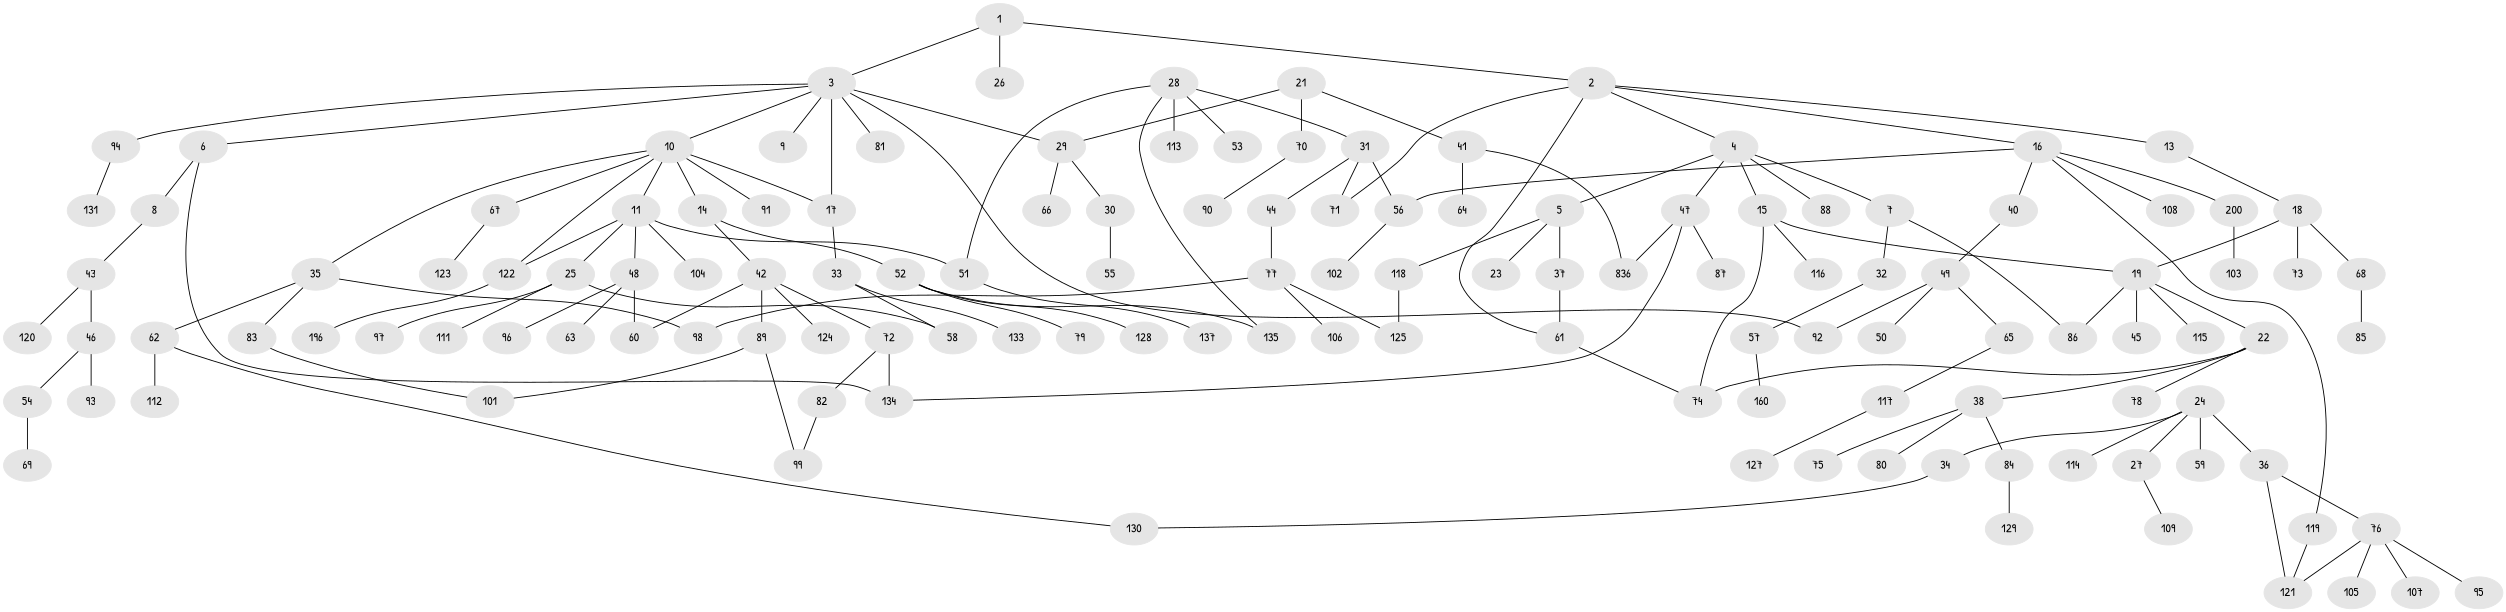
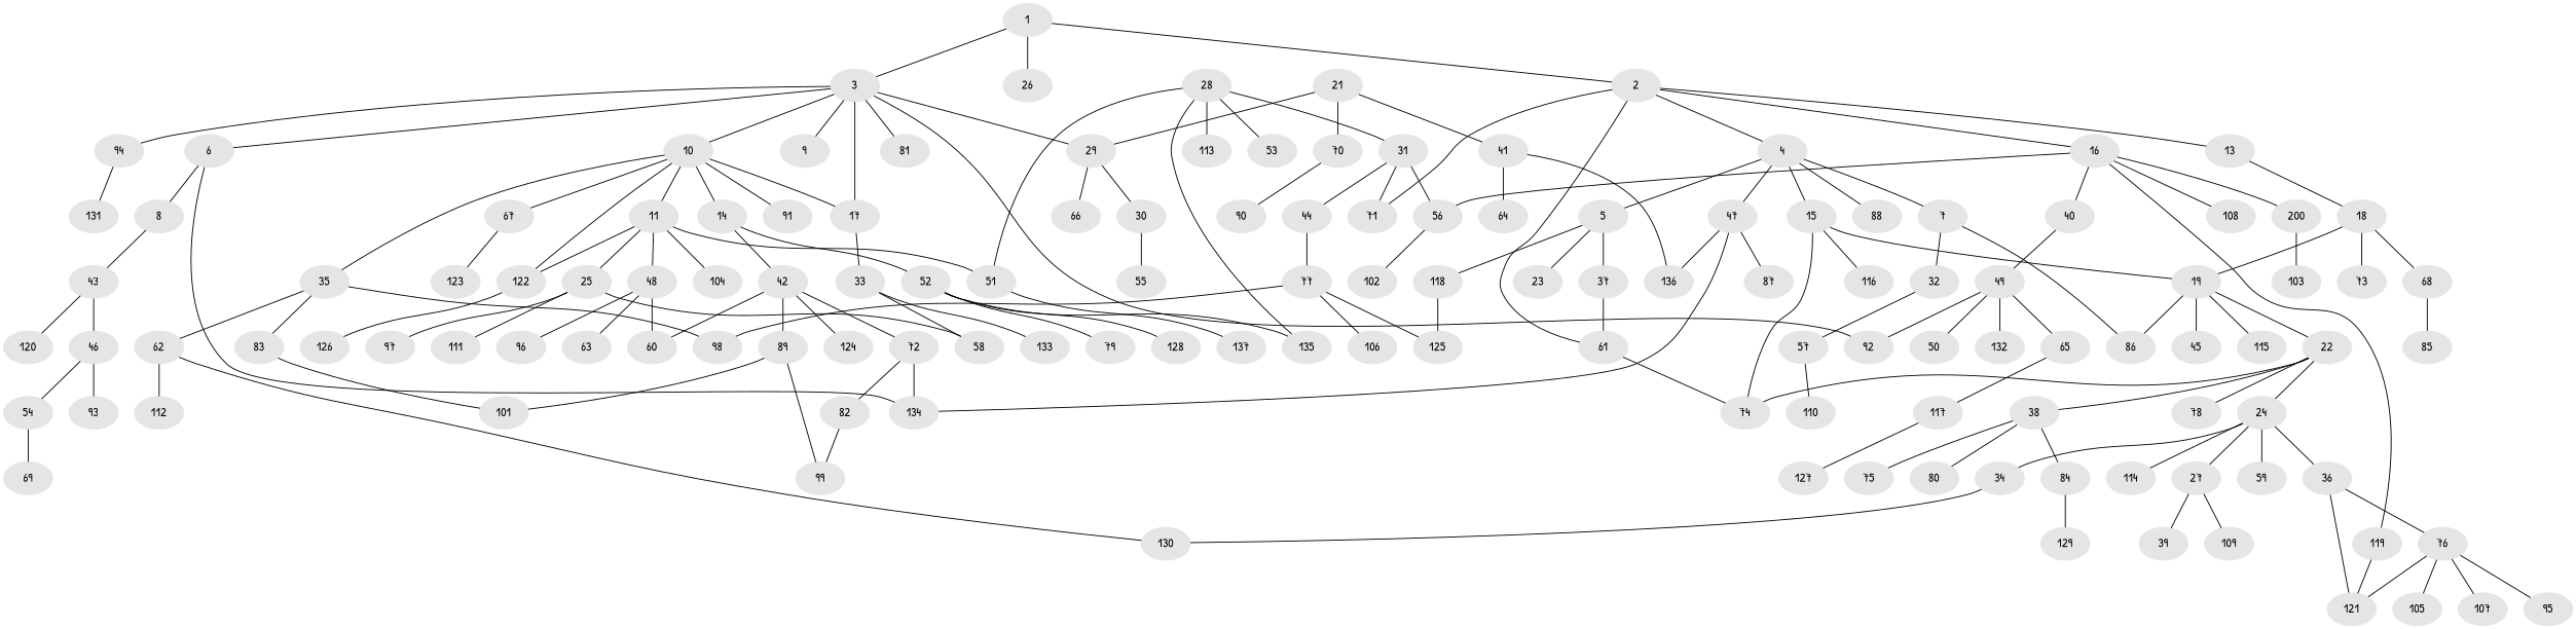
  graph {
    fontname="Patrick Hand"
    node [color=gray90 fontname="Patrick Hand" style=filled]
    edge [fontname="Patrick Hand"]
    1
    2
    3
    26
    4
    13
    16
    61
    71
    6
    9
    10
    17
    29
    81
    92
    94
    5
    7
    15
    47
    88
    18
    40
    56
    n26 [label=200]
    108
    119
    74
    8
    134
    11
    14
    35
    67
    91
    122
    33
    30
    66
    131
    23
    37
    118
    32
    86
    19
    116
-   136 [label=836]
+   136
    87
    125
    43
    57
    46
    120
    25
    48
    51
    104
    42
    52
    62
    83
    98
    123
-   126 [label=196]
+   126
    58
    97
    111
    28
    31
    53
    113
    135
    60
    63
    96
    137
    68
    73
    72
    89
    124
    79
    128
    22
    45
    115
    49
    102
    103
    121
    133
    85
    24
    38
    78
    21
    41
    70
    64
    90
    27
    34
    36
    59
    114
    75
    80
    84
+   39
    109
    130
    76
    44
    55
    77
-   110 [label=160]
+   110
    112
    101
    95
    105
    107
    129
    50
    65
+   132
    82
    99
    54
    93
    106
    69
    117
    127
    1 -- 2
    1 -- 3
    1 -- 26
    2 -- 4
    2 -- 13
    2 -- 16
    2 -- 61
    2 -- 71
    3 -- 6
    3 -- 9
    3 -- 10
    3 -- 17
    3 -- 29
    3 -- 81
    3 -- 92
    3 -- 94
    4 -- 5
    4 -- 7
    4 -- 15
    4 -- 47
    4 -- 88
    13 -- 18
    16 -- 40
    16 -- 56
    16 -- n26
    16 -- 108
    16 -- 119
    61 -- 74
    6 -- 8
    6 -- 134
    10 -- 17
    10 -- 11
    10 -- 14
    10 -- 35
    10 -- 67
    10 -- 91
    10 -- 122
    17 -- 33
    29 -- 30
    29 -- 66
    94 -- 131
    5 -- 23
    5 -- 37
    5 -- 118
    7 -- 32
    7 -- 86
    15 -- 74
    15 -- 19
    15 -- 116
    47 -- 134
    47 -- 136
    47 -- 87
    18 -- 19
    18 -- 68
    18 -- 73
    40 -- 49
    56 -- 102
    n26 -- 103
    119 -- 121
    8 -- 43
    11 -- 122
    11 -- 25
    11 -- 48
    11 -- 51
    11 -- 104
    14 -- 42
    14 -- 52
    35 -- 62
    35 -- 83
    35 -- 98
    67 -- 123
    122 -- 126
    33 -- 58
    33 -- 133
    30 -- 55
    37 -- 61
    118 -- 125
    32 -- 57
    19 -- 86
    19 -- 22
    19 -- 45
    19 -- 115
    43 -- 46
    43 -- 120
    57 -- 110
    46 -- 54
    46 -- 93
    25 -- 58
    25 -- 97
    25 -- 111
    48 -- 60
    48 -- 63
    48 -- 96
    51 -- 137
    42 -- 60
    42 -- 72
    42 -- 89
    42 -- 124
    52 -- 135
    52 -- 79
    52 -- 128
    62 -- 130
    62 -- 112
    83 -- 101
    28 -- 51
    28 -- 31
    28 -- 53
    28 -- 113
    28 -- 135
    31 -- 71
    31 -- 56
    31 -- 44
    68 -- 85
    72 -- 134
    72 -- 82
    89 -- 101
    89 -- 99
    22 -- 74
+   22 -- 24
    22 -- 38
    22 -- 78
    49 -- 92
    49 -- 50
    49 -- 65
+   49 -- 132
    24 -- 27
    24 -- 34
    24 -- 36
    24 -- 59
    24 -- 114
    38 -- 75
    38 -- 80
    38 -- 84
    21 -- 29
    21 -- 41
    21 -- 70
    41 -- 136
    41 -- 64
    70 -- 90
+   27 -- 39
    27 -- 109
    34 -- 130
    36 -- 121
    36 -- 76
    84 -- 129
    76 -- 121
    76 -- 95
    76 -- 105
    76 -- 107
    44 -- 77
    77 -- 125
    77 -- 98
    77 -- 106
    65 -- 117
    82 -- 99
    54 -- 69
    117 -- 127
  }
